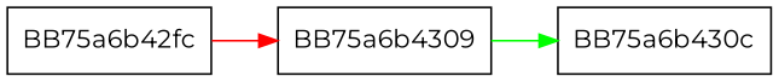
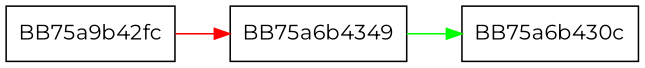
  digraph {
    fontname=Montserrat
    rankdir=LR
    splines=ortho
    node [fontname=Montserrat shape=box]
    edge [fontname=Montserrat]
-   BB75a6b42fc
-   BB75a6b4309
+   BB75a6b42fc [label=BB75a9b42fc]
+   BB75a6b4309 [label=BB75a6b4349]
    BB75a6b430c
    BB75a6b42fc -> BB75a6b4309 [color=red]
    BB75a6b4309 -> BB75a6b430c [color=green]
  }
